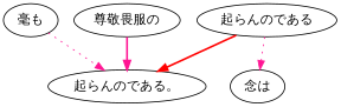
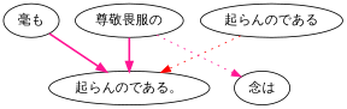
  digraph {
    edge [color=deeppink style=dotted]
    n1 [label="起らんのである"]
    n2 [label="起らんのである。"]
    n3 [label="尊敬畏服の"]
    n4 [label="念は"]
    n5 [label="毫も"]
-   n1 -> n2 [color=red style=bold]
+   n1 -> n2 [color=red]
    n3 -> n2 [style=bold]
-   n1 -> n4
-   n5 -> n2
+   n3 -> n4
+   n5 -> n2 [style=bold]
  }
